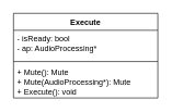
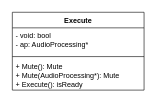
  <mxCell id="0" />
  <mxCell id="1" parent="0" />
  <mxCell id="2" value="Execute" style="swimlane;fontStyle=1;align=center;verticalAlign=top;childLayout=stackLayout;horizontal=1;startSize=26;horizontalStack=0;resizeParent=1;resizeParentMax=0;resizeLast=0;collapsible=1;marginBottom=0;whiteSpace=wrap;html=1;" vertex="1" parent="1"><mxGeometry x="20" y="20" width="220" height="130" as="geometry" /></mxCell>
- <mxCell id="3" value="- isReady: bool&lt;br&gt;- ap: AudioProcessing*" style="text;strokeColor=none;fillColor=none;align=left;verticalAlign=top;spacingLeft=4;spacingRight=4;overflow=hidden;rotatable=0;points=[[0,0.5],[1,0.5]];portConstraint=eastwest;whiteSpace=wrap;html=1;" vertex="1" parent="2"><mxGeometry y="26" width="220" height="44" as="geometry" /></mxCell>
+ <mxCell id="3" value="- void: bool&lt;br&gt;- ap: AudioProcessing*" style="text;strokeColor=none;fillColor=none;align=left;verticalAlign=top;spacingLeft=4;spacingRight=4;overflow=hidden;rotatable=0;points=[[0,0.5],[1,0.5]];portConstraint=eastwest;whiteSpace=wrap;html=1;" vertex="1" parent="2"><mxGeometry y="26" width="220" height="44" as="geometry" /></mxCell>
  <mxCell id="4" value="" style="line;strokeWidth=1;fillColor=none;align=left;verticalAlign=middle;spacingTop=-1;spacingLeft=3;spacingRight=3;rotatable=0;labelPosition=right;points=[];portConstraint=eastwest;strokeColor=inherit;" vertex="1" parent="2"><mxGeometry y="70" width="220" height="8" as="geometry" /></mxCell>
- <mxCell id="5" value="+&amp;nbsp;Mute():&amp;nbsp;Mute&lt;br&gt;+&amp;nbsp;Mute(AudioProcessing*):&amp;nbsp;Mute&lt;br&gt;+ Execute(): void" style="text;strokeColor=none;fillColor=none;align=left;verticalAlign=top;spacingLeft=4;spacingRight=4;overflow=hidden;rotatable=0;points=[[0,0.5],[1,0.5]];portConstraint=eastwest;whiteSpace=wrap;html=1;" vertex="1" parent="2"><mxGeometry y="78" width="220" height="52" as="geometry" /></mxCell>
+ <mxCell id="5" value="+&amp;nbsp;Mute():&amp;nbsp;Mute&lt;br&gt;+&amp;nbsp;Mute(AudioProcessing*):&amp;nbsp;Mute&lt;br&gt;+ Execute(): isReady" style="text;strokeColor=none;fillColor=none;align=left;verticalAlign=top;spacingLeft=4;spacingRight=4;overflow=hidden;rotatable=0;points=[[0,0.5],[1,0.5]];portConstraint=eastwest;whiteSpace=wrap;html=1;" vertex="1" parent="2"><mxGeometry y="78" width="220" height="52" as="geometry" /></mxCell>
